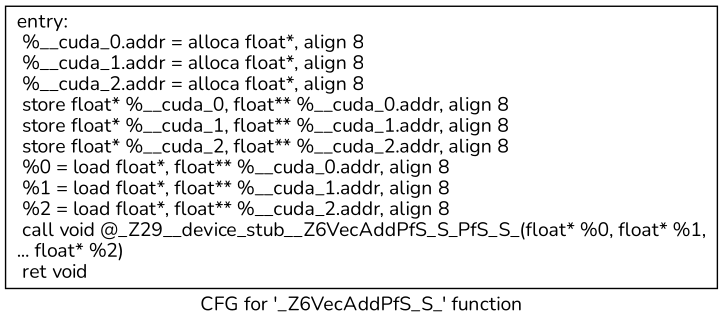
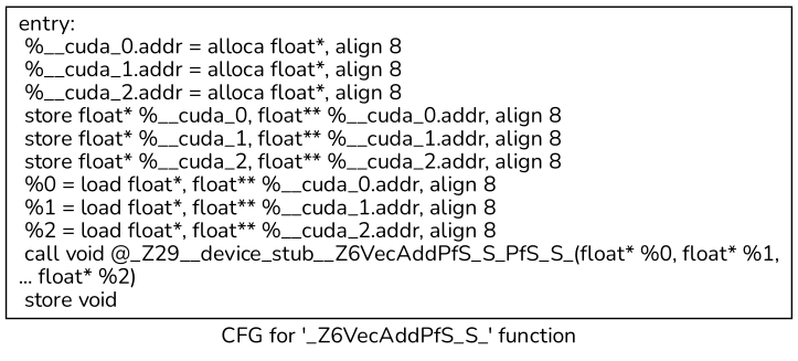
  digraph {
    label="CFG for '_Z6VecAddPfS_S_' function"
    fontname=Nunito
-   n1 [label="{entry:\l  %__cuda_0.addr = alloca float*, align 8\l  %__cuda_1.addr = alloca float*, align 8\l  %__cuda_2.addr = alloca float*, align 8\l  store float* %__cuda_0, float** %__cuda_0.addr, align 8\l  store float* %__cuda_1, float** %__cuda_1.addr, align 8\l  store float* %__cuda_2, float** %__cuda_2.addr, align 8\l  %0 = load float*, float** %__cuda_0.addr, align 8\l  %1 = load float*, float** %__cuda_1.addr, align 8\l  %2 = load float*, float** %__cuda_2.addr, align 8\l  call void @_Z29__device_stub__Z6VecAddPfS_S_PfS_S_(float* %0, float* %1,\l... float* %2)\l  ret void\l}" shape=record fontname=Nunito]
+   n1 [label="{entry:\l  %__cuda_0.addr = alloca float*, align 8\l  %__cuda_1.addr = alloca float*, align 8\l  %__cuda_2.addr = alloca float*, align 8\l  store float* %__cuda_0, float** %__cuda_0.addr, align 8\l  store float* %__cuda_1, float** %__cuda_1.addr, align 8\l  store float* %__cuda_2, float** %__cuda_2.addr, align 8\l  %0 = load float*, float** %__cuda_0.addr, align 8\l  %1 = load float*, float** %__cuda_1.addr, align 8\l  %2 = load float*, float** %__cuda_2.addr, align 8\l  call void @_Z29__device_stub__Z6VecAddPfS_S_PfS_S_(float* %0, float* %1,\l... float* %2)\l  store void\l}" shape=record fontname=Nunito]
  }
